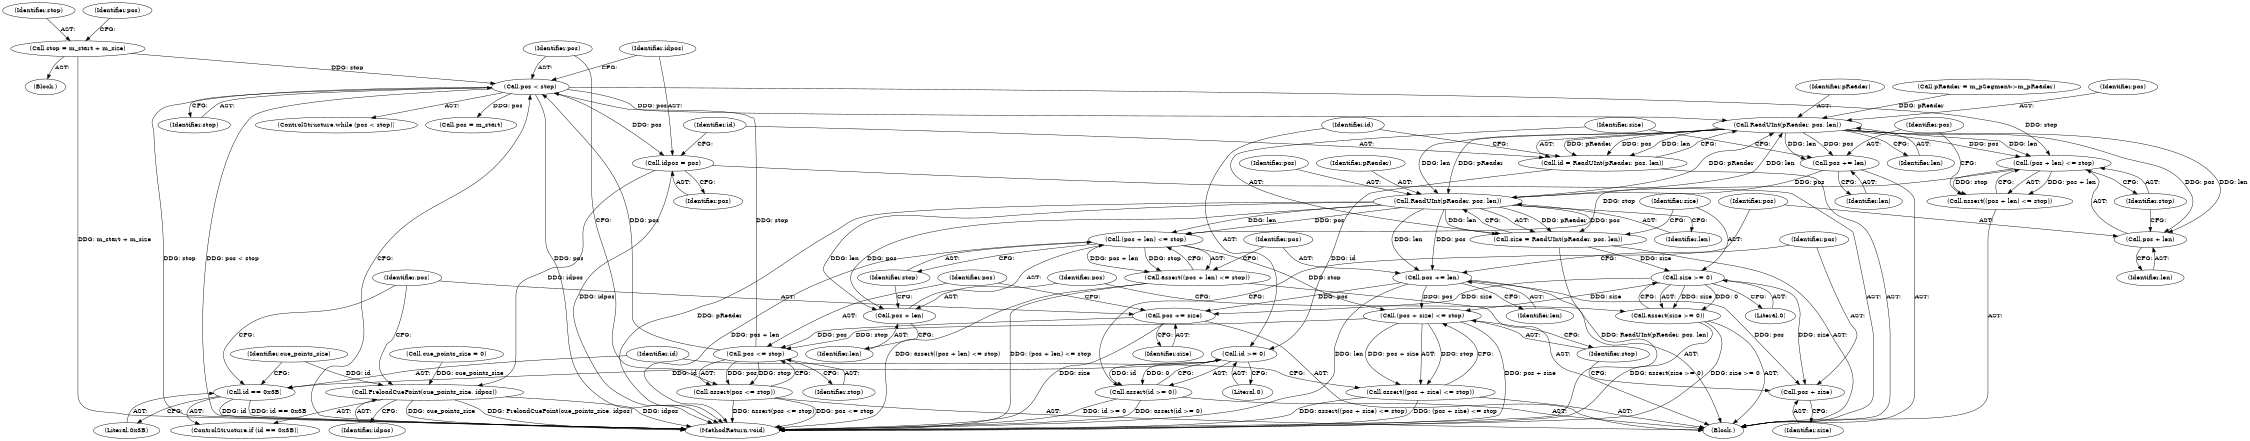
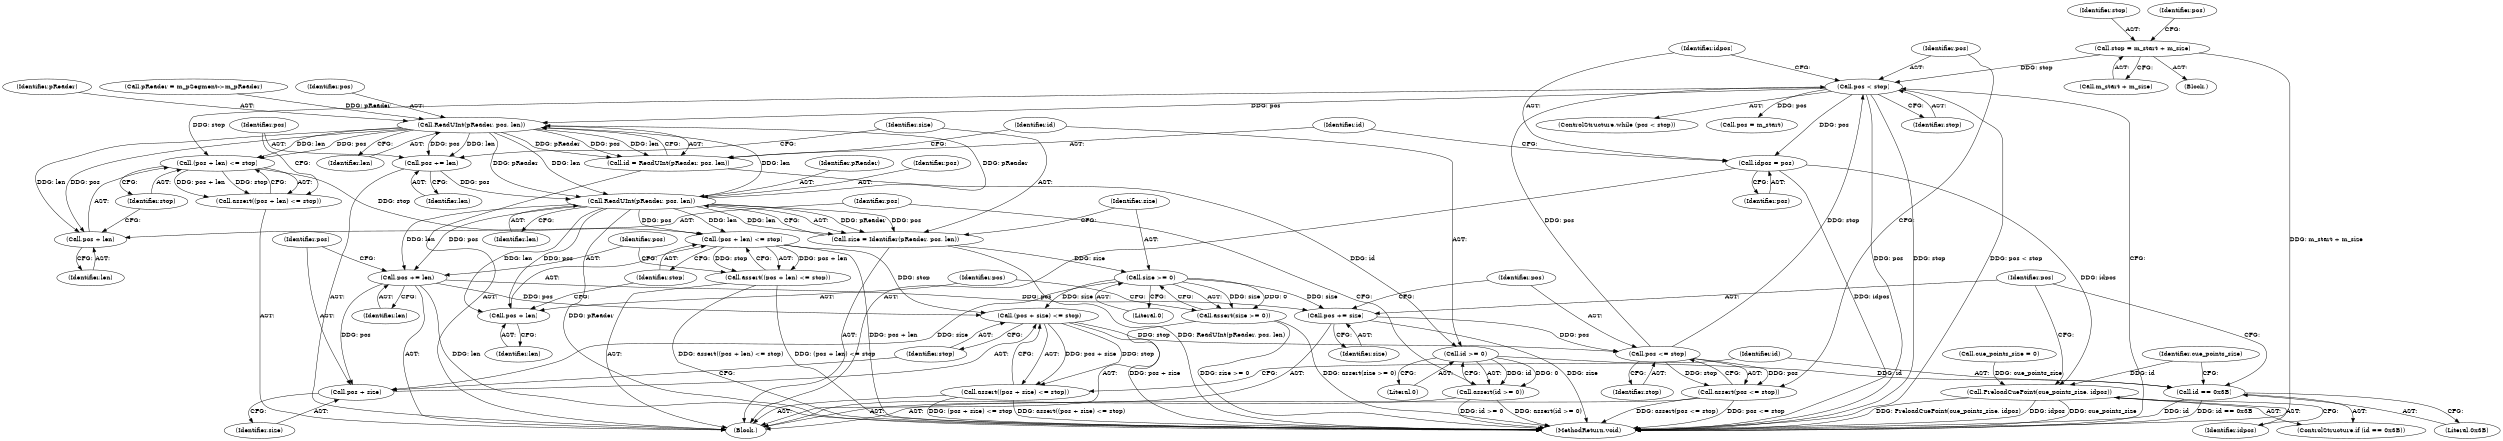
  digraph {
    n1 [label="(Call,stop = m_start + m_size)"]
    n2 [label="(Call,pos < stop)"]
    n3 [label="(MethodReturn,void)"]
    n4 [label="(Block,)"]
+   n5 [label="(Call,m_start + m_size)"]
    n6 [label="(Call,idpos = pos)"]
    n7 [label="(Call,ReadUInt(pReader, pos, len))"]
    n8 [label="(Call,(pos + len) <= stop)"]
    n9 [label="(Identifier,stop)"]
    n10 [label="(ControlStructure,while (pos < stop))"]
    n11 [label="(Call,pos = m_start)"]
    n12 [label="(Call,PreloadCuePoint(cue_points_size, idpos))"]
    n13 [label="(Identifier,pos)"]
    n14 [label="(Block,)"]
    n15 [label="(Call,id = ReadUInt(pReader, pos, len))"]
    n16 [label="(Call,pos + len)"]
    n17 [label="(Call,pos += len)"]
    n18 [label="(Call,ReadUInt(pReader, pos, len))"]
    n19 [label="(Identifier,len)"]
    n20 [label="(Call,assert((pos + len) <= stop))"]
    n21 [label="(Call,(pos + len) <= stop)"]
    n22 [label="(Identifier,stop)"]
    n23 [label="(ControlStructure,if (id == 0x3B))"]
    n24 [label="(Identifier,idpos)"]
    n25 [label="(Call,id >= 0)"]
    n26 [label="(Identifier,len)"]
    n27 [label="(Identifier,len)"]
-   n28 [label="(Call,size = ReadUInt(pReader, pos, len))"]
+   n28 [label="(Call,size = Identifier(pReader, pos, len))"]
    n29 [label="(Call,pos + len)"]
    n30 [label="(Call,pos += len)"]
    n31 [label="(Identifier,len)"]
    n32 [label="(Call,assert(id >= 0))"]
    n33 [label="(Call,id == 0x3B)"]
    n34 [label="(Literal,0)"]
    n35 [label="(Literal,0x3B)"]
    n36 [label="(Call,assert((pos + len) <= stop))"]
    n37 [label="(Call,(pos + size) <= stop)"]
    n38 [label="(Identifier,stop)"]
    n39 [label="(Call,assert((pos + size) <= stop))"]
    n40 [label="(Call,pos <= stop)"]
    n41 [label="(Identifier,stop)"]
    n42 [label="(Call,assert(pos <= stop))"]
    n43 [label="(Identifier,stop)"]
    n44 [label="(Call,pos + size)"]
    n45 [label="(Call,size >= 0)"]
    n46 [label="(Identifier,len)"]
    n47 [label="(Call,pos += size)"]
    n48 [label="(Identifier,len)"]
    n49 [label="(Call,assert(size >= 0))"]
    n50 [label="(Literal,0)"]
    n51 [label="(Identifier,size)"]
    n52 [label="(Identifier,size)"]
    n53 [label="(Identifier,pos)"]
    n54 [label="(Identifier,pos)"]
    n55 [label="(Identifier,id)"]
    n56 [label="(Identifier,pos)"]
    n57 [label="(Identifier,pos)"]
    n58 [label="(Identifier,size)"]
    n59 [label="(Identifier,id)"]
    n60 [label="(Identifier,size)"]
    n61 [label="(Identifier,pos)"]
    n62 [label="(Identifier,pos)"]
    n63 [label="(Identifier,pReader)"]
    n64 [label="(Identifier,pos)"]
    n65 [label="(Identifier,pos)"]
    n66 [label="(Identifier,pReader)"]
    n67 [label="(Identifier,stop)"]
    n68 [label="(Identifier,pos)"]
    n69 [label="(Identifier,idpos)"]
    n70 [label="(Call,pReader = m_pSegment->m_pReader)"]
    n71 [label="(Identifier,pos)"]
    n72 [label="(Identifier,cue_points_size)"]
    n73 [label="(Identifier,id)"]
    n74 [label="(Call,cue_points_size = 0)"]
    n75 [label="(Identifier,pos)"]
    n1 -> n2 [label="DDG: stop"]
    n1 -> n3 [label="DDG: m_start + m_size"]
    n1 -> n4 [label="AST: "]
+   n1 -> n5 [label="CFG: "]
    n2 -> n3 [label="DDG: pos"]
    n2 -> n3 [label="DDG: stop"]
    n2 -> n3 [label="DDG: pos < stop"]
    n2 -> n6 [label="DDG: pos"]
    n2 -> n7 [label="DDG: pos"]
    n2 -> n8 [label="DDG: stop"]
    n2 -> n9 [label="CFG: "]
    n2 -> n10 [label="AST: "]
    n2 -> n11 [label="DDG: pos"]
    n3 -> n2 [label="CFG: "]
+   n5 -> n1 [label="AST: "]
    n6 -> n3 [label="DDG: idpos"]
    n6 -> n12 [label="DDG: idpos"]
    n6 -> n13 [label="CFG: "]
    n6 -> n14 [label="AST: "]
    n7 -> n8 [label="DDG: pos"]
    n7 -> n8 [label="DDG: len"]
    n7 -> n15 [label="AST: "]
    n7 -> n15 [label="DDG: pReader"]
    n7 -> n15 [label="DDG: pos"]
    n7 -> n15 [label="DDG: len"]
    n7 -> n16 [label="DDG: pos"]
    n7 -> n16 [label="DDG: len"]
    n7 -> n17 [label="DDG: len"]
    n7 -> n17 [label="DDG: pos"]
    n7 -> n18 [label="DDG: pReader"]
    n7 -> n18 [label="DDG: len"]
    n7 -> n19 [label="CFG: "]
    n8 -> n20 [label="AST: "]
    n8 -> n20 [label="DDG: pos + len"]
    n8 -> n20 [label="DDG: stop"]
    n8 -> n21 [label="DDG: stop"]
    n8 -> n22 [label="CFG: "]
    n9 -> n2 [label="AST: "]
    n12 -> n3 [label="DDG: PreloadCuePoint(cue_points_size, idpos)"]
    n12 -> n3 [label="DDG: idpos"]
    n12 -> n3 [label="DDG: cue_points_size"]
    n12 -> n23 [label="AST: "]
    n12 -> n24 [label="CFG: "]
    n13 -> n6 [label="AST: "]
    n15 -> n7 [label="CFG: "]
    n15 -> n14 [label="AST: "]
    n15 -> n25 [label="DDG: id"]
    n16 -> n8 [label="AST: "]
    n16 -> n26 [label="CFG: "]
    n17 -> n14 [label="AST: "]
    n17 -> n18 [label="DDG: pos"]
    n17 -> n27 [label="CFG: "]
    n18 -> n3 [label="DDG: pReader"]
    n18 -> n7 [label="DDG: pReader"]
    n18 -> n7 [label="DDG: len"]
    n18 -> n21 [label="DDG: pos"]
    n18 -> n21 [label="DDG: len"]
    n18 -> n28 [label="AST: "]
    n18 -> n28 [label="DDG: pReader"]
    n18 -> n28 [label="DDG: pos"]
    n18 -> n28 [label="DDG: len"]
    n18 -> n29 [label="DDG: pos"]
    n18 -> n29 [label="DDG: len"]
    n18 -> n30 [label="DDG: len"]
    n18 -> n30 [label="DDG: pos"]
    n18 -> n31 [label="CFG: "]
    n19 -> n7 [label="AST: "]
    n20 -> n8 [label="CFG: "]
    n20 -> n14 [label="AST: "]
    n21 -> n3 [label="DDG: pos + len"]
    n21 -> n36 [label="AST: "]
    n21 -> n36 [label="DDG: pos + len"]
    n21 -> n36 [label="DDG: stop"]
    n21 -> n37 [label="DDG: stop"]
    n21 -> n38 [label="CFG: "]
    n22 -> n8 [label="AST: "]
    n22 -> n16 [label="CFG: "]
    n24 -> n12 [label="AST: "]
    n25 -> n32 [label="AST: "]
    n25 -> n32 [label="DDG: id"]
    n25 -> n32 [label="DDG: 0"]
    n25 -> n33 [label="DDG: id"]
    n25 -> n34 [label="CFG: "]
    n26 -> n16 [label="AST: "]
    n27 -> n17 [label="AST: "]
    n28 -> n3 [label="DDG: ReadUInt(pReader, pos, len)"]
    n28 -> n14 [label="AST: "]
    n28 -> n18 [label="CFG: "]
    n28 -> n45 [label="DDG: size"]
    n29 -> n21 [label="AST: "]
    n29 -> n46 [label="CFG: "]
    n30 -> n3 [label="DDG: len"]
    n30 -> n14 [label="AST: "]
    n30 -> n37 [label="DDG: pos"]
    n30 -> n44 [label="DDG: pos"]
    n30 -> n47 [label="DDG: pos"]
    n30 -> n48 [label="CFG: "]
    n31 -> n18 [label="AST: "]
    n32 -> n3 [label="DDG: assert(id >= 0)"]
    n32 -> n3 [label="DDG: id >= 0"]
    n32 -> n14 [label="AST: "]
    n32 -> n25 [label="CFG: "]
    n33 -> n3 [label="DDG: id == 0x3B"]
    n33 -> n3 [label="DDG: id"]
    n33 -> n23 [label="AST: "]
    n33 -> n35 [label="CFG: "]
    n34 -> n25 [label="AST: "]
    n35 -> n33 [label="AST: "]
    n36 -> n3 [label="DDG: (pos + len) <= stop"]
    n36 -> n3 [label="DDG: assert((pos + len) <= stop)"]
    n36 -> n14 [label="AST: "]
    n36 -> n21 [label="CFG: "]
    n37 -> n3 [label="DDG: pos + size"]
    n37 -> n39 [label="AST: "]
    n37 -> n39 [label="DDG: pos + size"]
    n37 -> n39 [label="DDG: stop"]
    n37 -> n40 [label="DDG: stop"]
    n37 -> n41 [label="CFG: "]
    n38 -> n21 [label="AST: "]
    n38 -> n29 [label="CFG: "]
    n39 -> n3 [label="DDG: assert((pos + size) <= stop)"]
    n39 -> n3 [label="DDG: (pos + size) <= stop"]
    n39 -> n14 [label="AST: "]
    n39 -> n37 [label="CFG: "]
    n40 -> n2 [label="DDG: pos"]
    n40 -> n2 [label="DDG: stop"]
    n40 -> n42 [label="AST: "]
    n40 -> n42 [label="DDG: pos"]
    n40 -> n42 [label="DDG: stop"]
    n40 -> n43 [label="CFG: "]
    n41 -> n37 [label="AST: "]
    n41 -> n44 [label="CFG: "]
    n42 -> n3 [label="DDG: assert(pos <= stop)"]
    n42 -> n3 [label="DDG: pos <= stop"]
    n42 -> n14 [label="AST: "]
    n42 -> n40 [label="CFG: "]
    n43 -> n40 [label="AST: "]
+   n44 -> n37 [label="AST: "]
    n44 -> n51 [label="CFG: "]
    n45 -> n37 [label="DDG: size"]
    n45 -> n44 [label="DDG: size"]
    n45 -> n47 [label="DDG: size"]
    n45 -> n49 [label="AST: "]
    n45 -> n49 [label="DDG: size"]
    n45 -> n49 [label="DDG: 0"]
    n45 -> n50 [label="CFG: "]
    n46 -> n29 [label="AST: "]
    n47 -> n3 [label="DDG: size"]
    n47 -> n14 [label="AST: "]
    n47 -> n40 [label="DDG: pos"]
    n47 -> n52 [label="CFG: "]
    n48 -> n30 [label="AST: "]
    n49 -> n3 [label="DDG: assert(size >= 0)"]
    n49 -> n3 [label="DDG: size >= 0"]
    n49 -> n14 [label="AST: "]
    n49 -> n45 [label="CFG: "]
    n50 -> n45 [label="AST: "]
    n51 -> n44 [label="AST: "]
    n52 -> n47 [label="AST: "]
    n53 -> n40 [label="AST: "]
    n53 -> n47 [label="CFG: "]
    n54 -> n12 [label="CFG: "]
    n54 -> n33 [label="CFG: "]
    n54 -> n47 [label="AST: "]
    n55 -> n33 [label="AST: "]
    n55 -> n39 [label="CFG: "]
    n56 -> n30 [label="CFG: "]
    n56 -> n44 [label="AST: "]
    n57 -> n30 [label="AST: "]
    n57 -> n36 [label="CFG: "]
    n58 -> n28 [label="CFG: "]
    n58 -> n45 [label="AST: "]
    n59 -> n6 [label="CFG: "]
    n59 -> n15 [label="AST: "]
    n60 -> n17 [label="CFG: "]
    n60 -> n28 [label="AST: "]
    n61 -> n2 [label="AST: "]
    n61 -> n42 [label="CFG: "]
    n62 -> n7 [label="AST: "]
    n63 -> n18 [label="AST: "]
    n64 -> n29 [label="AST: "]
    n64 -> n49 [label="CFG: "]
    n65 -> n16 [label="AST: "]
    n65 -> n32 [label="CFG: "]
    n66 -> n7 [label="AST: "]
    n67 -> n1 [label="AST: "]
    n68 -> n1 [label="CFG: "]
    n69 -> n2 [label="CFG: "]
    n69 -> n6 [label="AST: "]
    n70 -> n7 [label="DDG: pReader"]
    n71 -> n17 [label="AST: "]
    n71 -> n20 [label="CFG: "]
    n72 -> n12 [label="DDG: id"]
    n72 -> n33 [label="CFG: "]
    n73 -> n15 [label="CFG: "]
    n73 -> n25 [label="AST: "]
    n74 -> n12 [label="DDG: cue_points_size"]
    n75 -> n18 [label="AST: "]
  }
